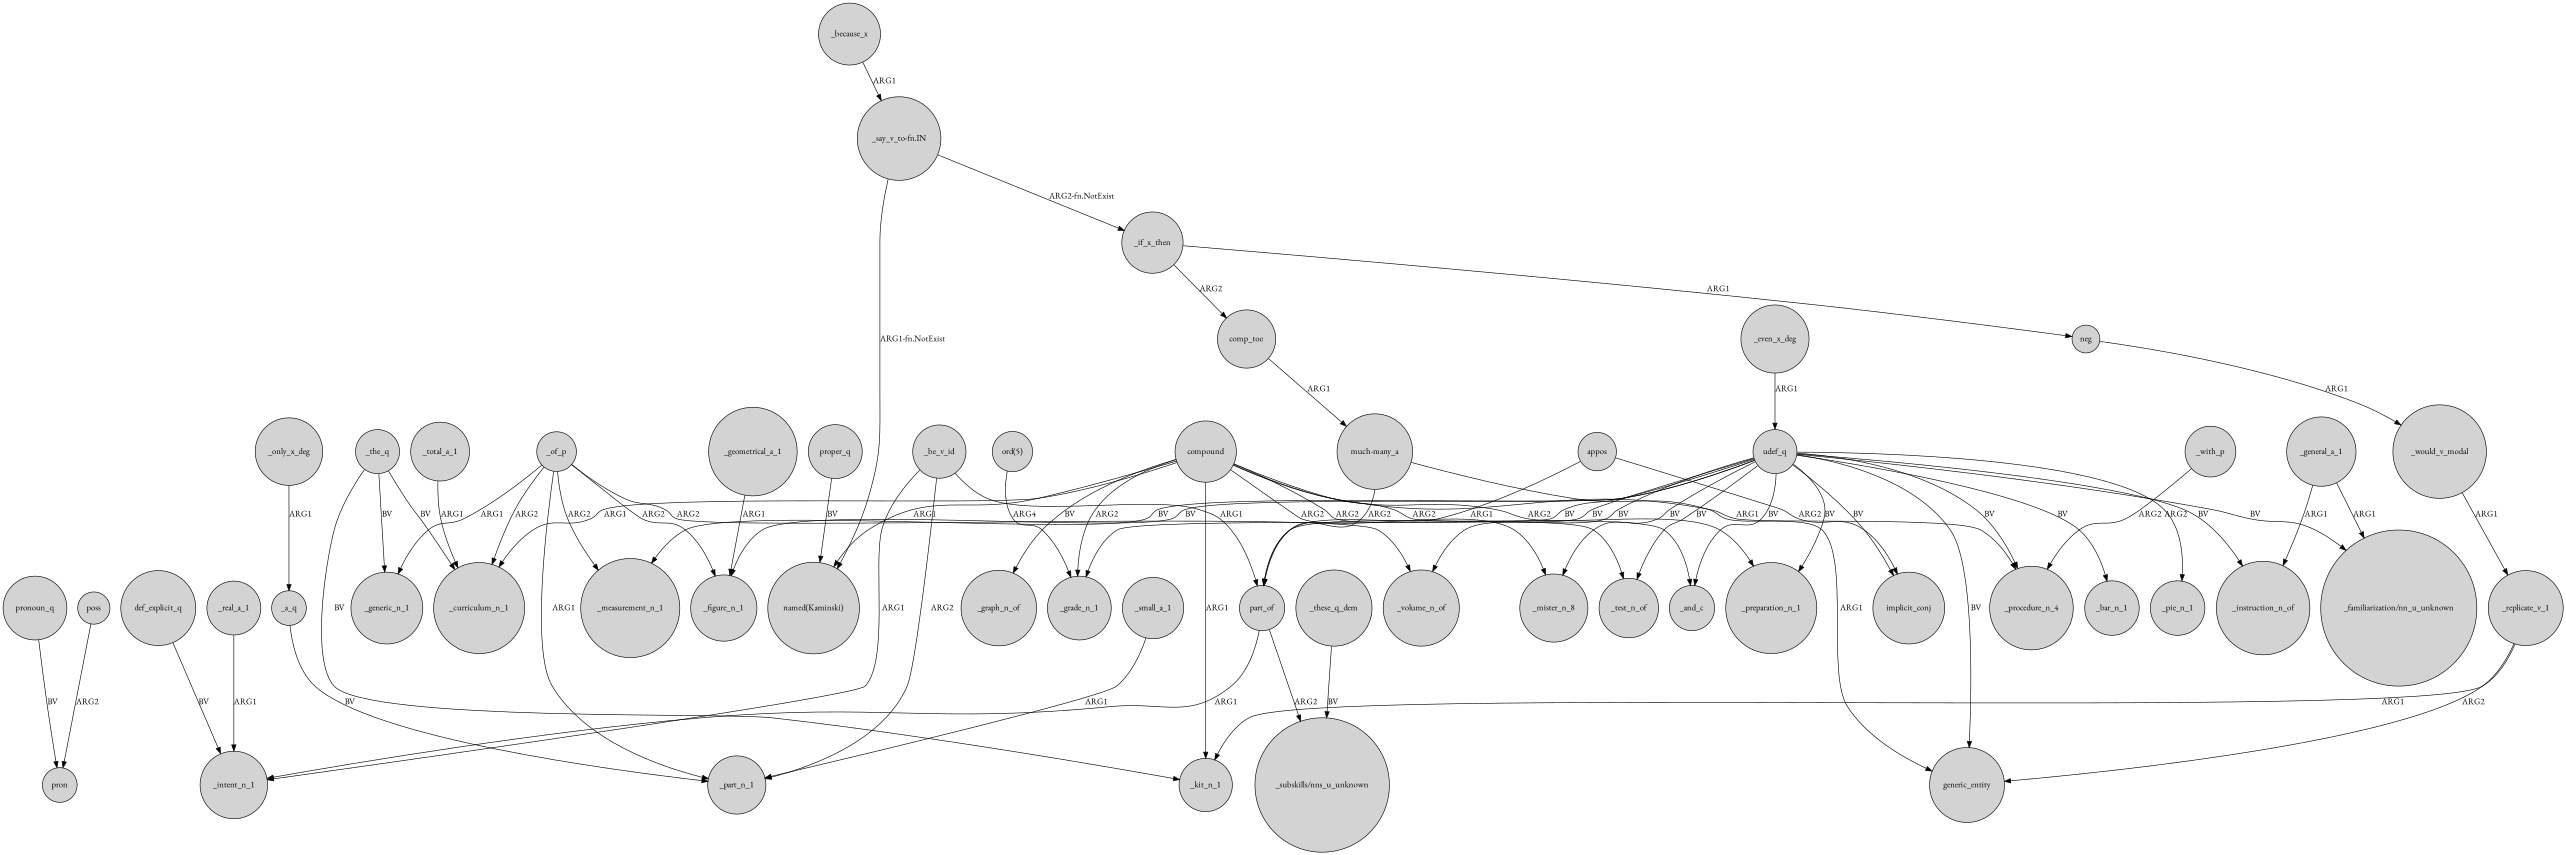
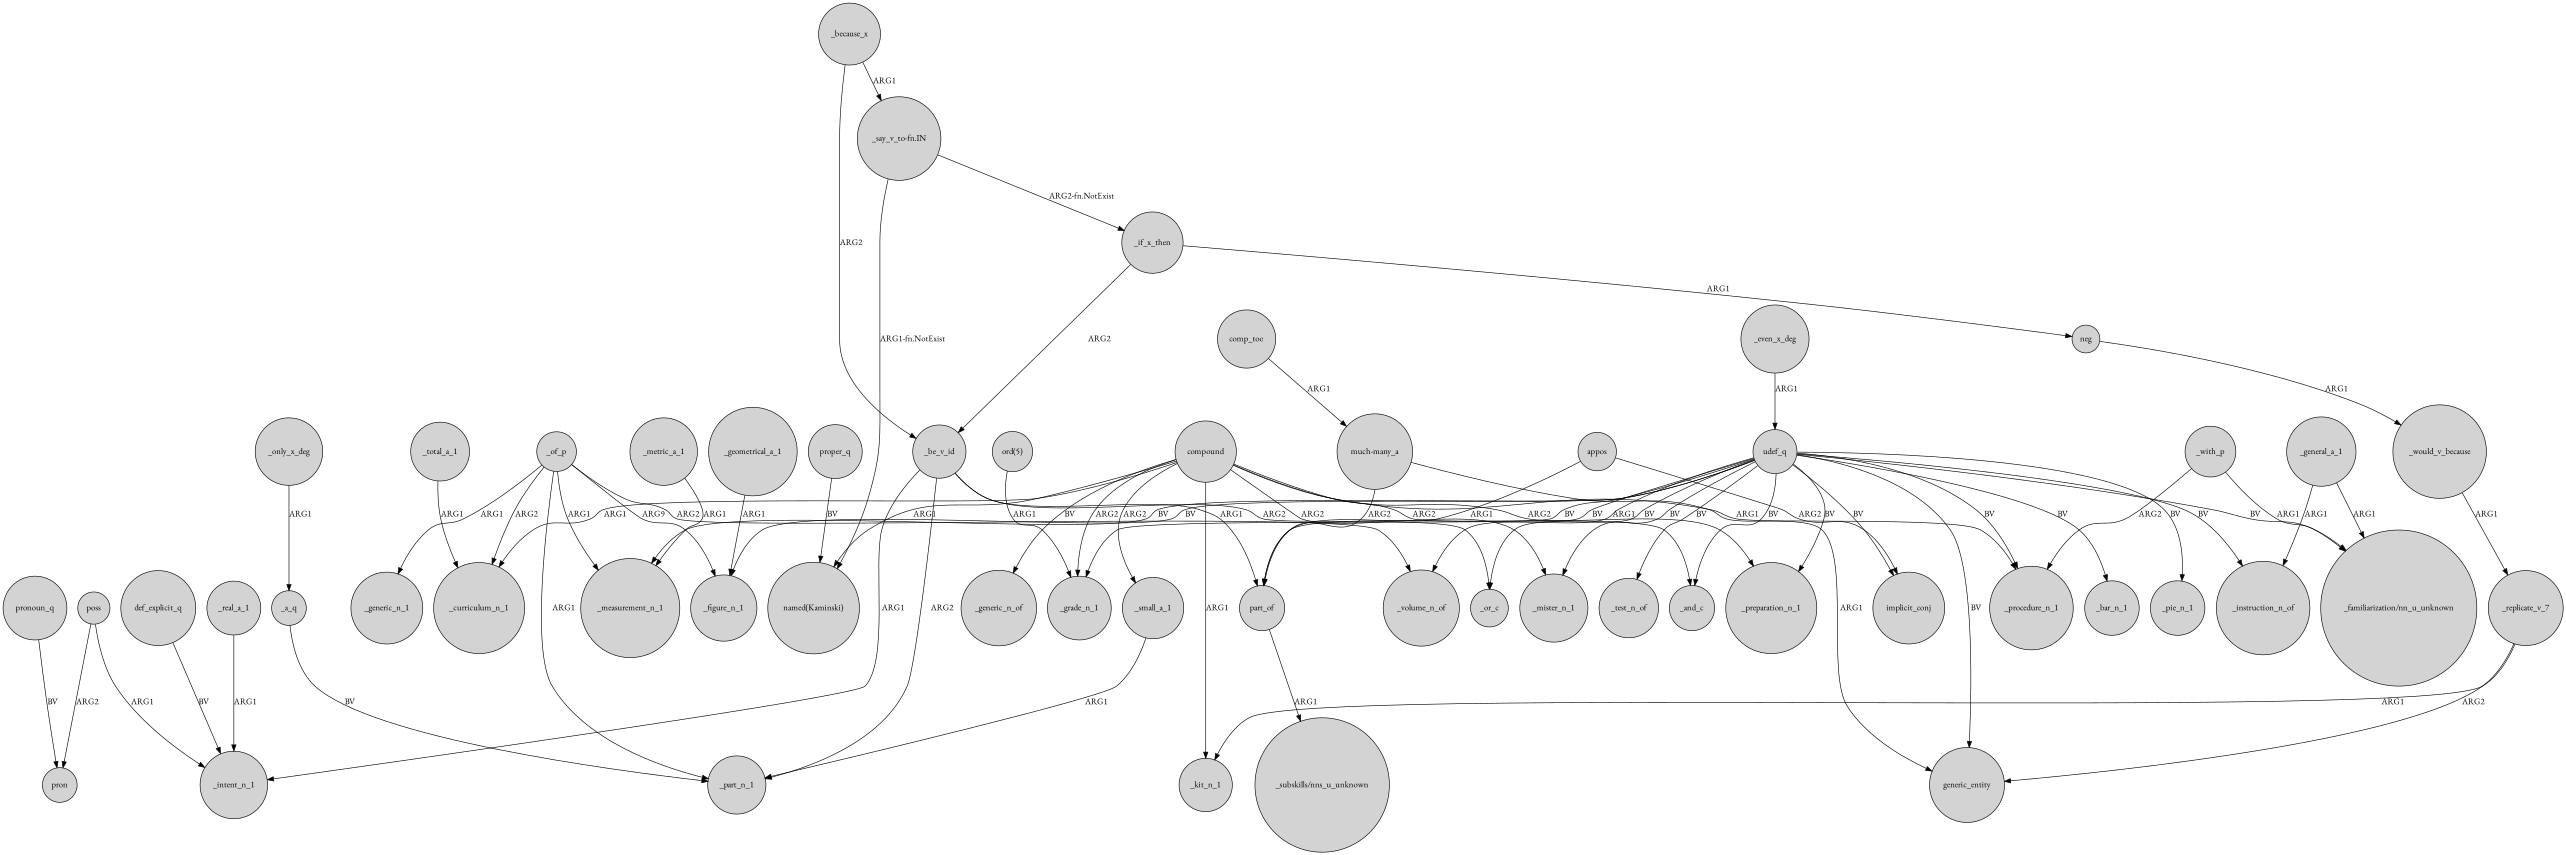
  digraph {
    fontname="EB Garamond"
    node [fontname="EB Garamond" shape=circle style=filled]
    edge [fontname="EB Garamond"]
    _be_v_id
    part_of
    _intent_n_1
    _part_n_1
+   _or_c
    "_subskills/nns_u_unknown"
    "ord(5)"
    _grade_n_1
    _of_p
    _measurement_n_1
    _figure_n_1
    _volume_n_of
    _curriculum_n_1
    n14 [label=_generic_n_1]
    neg
-   _would_v_modal
-   _replicate_v_1
+   _would_v_modal [label=_would_v_because]
+   _replicate_v_1 [label=_replicate_v_7]
    generic_entity
    _kit_n_1
    _geometrical_a_1
    udef_q
    "_familiarization/nn_u_unknown"
-   _procedure_n_1 [label=_procedure_n_4]
-   _mister_n_1 [label=_mister_n_8]
+   _procedure_n_1
+   _mister_n_1
    _test_n_of
    _bar_n_1
    implicit_conj
    _instruction_n_of
    _and_c
    _pie_n_1
    _preparation_n_1
    _if_x_then
    poss
    pron
    _general_a_1
-   _the_q
    comp_too
    "much-many_a"
    _even_x_deg
+   _metric_a_1
    compound
-   _graph_n_of
+   _graph_n_of [label=_generic_n_of]
    "named(Kaminski)"
    _with_p
-   _these_q_dem
    appos
    _small_a_1
    pronoun_q
    _total_a_1
    "_say_v_to-fn.IN"
    _only_x_deg
    _a_q
    _because_x
    def_explicit_q
    proper_q
    _real_a_1
    _be_v_id -> part_of [label=ARG1]
    _be_v_id -> _intent_n_1 [label=ARG1]
    _be_v_id -> _part_n_1 [label=ARG2]
-   part_of -> "_subskills/nns_u_unknown" [label=ARG2]
-   "ord(5)" -> _grade_n_1 [label=ARG4]
+   _be_v_id -> _or_c [label=ARG2]
+   part_of -> "_subskills/nns_u_unknown" [label=ARG1]
+   "ord(5)" -> _grade_n_1 [label=ARG1]
    _of_p -> _part_n_1 [label=ARG1]
-   _of_p -> _measurement_n_1 [label=ARG2]
-   _of_p -> _figure_n_1 [label=ARG2]
+   _of_p -> _measurement_n_1 [label=ARG1]
+   _of_p -> _figure_n_1 [label=ARG9]
    _of_p -> _volume_n_of [label=ARG2]
    _of_p -> _curriculum_n_1 [label=ARG2]
    _of_p -> n14 [label=ARG1]
    neg -> _would_v_modal [label=ARG1]
    _would_v_modal -> _replicate_v_1 [label=ARG1]
    _replicate_v_1 -> generic_entity [label=ARG2]
    _replicate_v_1 -> _kit_n_1 [label=ARG1]
    _geometrical_a_1 -> _figure_n_1 [label=ARG1]
    udef_q -> part_of [label=BV]
+   udef_q -> _or_c [label=BV]
    udef_q -> _grade_n_1 [label=BV]
    udef_q -> _measurement_n_1 [label=BV]
    udef_q -> _figure_n_1 [label=BV]
-   udef_q -> _volume_n_of [label=BV]
+   udef_q -> _volume_n_of [label=ARG1]
    udef_q -> generic_entity [label=BV]
    udef_q -> "_familiarization/nn_u_unknown" [label=BV]
    udef_q -> _procedure_n_1 [label=BV]
    udef_q -> _mister_n_1 [label=BV]
    udef_q -> _test_n_of [label=BV]
    udef_q -> _bar_n_1 [label=BV]
    udef_q -> implicit_conj [label=BV]
    udef_q -> _instruction_n_of [label=BV]
    udef_q -> _and_c [label=BV]
-   udef_q -> _pie_n_1 [label=ARG2]
+   udef_q -> _pie_n_1 [label=BV]
    udef_q -> _preparation_n_1 [label=BV]
-   _if_x_then -> comp_too [label=ARG2]
+   _if_x_then -> _be_v_id [label=ARG2]
    _if_x_then -> neg [label=ARG1]
-   part_of -> _intent_n_1 [label=ARG1]
+   poss -> _intent_n_1 [label=ARG1]
    poss -> pron [label=ARG2]
    _general_a_1 -> "_familiarization/nn_u_unknown" [label=ARG1]
    _general_a_1 -> _instruction_n_of [label=ARG1]
-   _the_q -> _curriculum_n_1 [label=BV]
-   _the_q -> n14 [label=BV]
-   _the_q -> _kit_n_1 [label=BV]
    comp_too -> "much-many_a" [label=ARG1]
    "much-many_a" -> part_of [label=ARG2]
    "much-many_a" -> generic_entity [label=ARG1]
    _even_x_deg -> udef_q [label=ARG1]
+   _metric_a_1 -> _measurement_n_1 [label=ARG1]
    compound -> _grade_n_1 [label=ARG2]
    compound -> _curriculum_n_1 [label=ARG1]
    compound -> _kit_n_1 [label=ARG1]
    compound -> _procedure_n_1 [label=ARG1]
    compound -> _mister_n_1 [label=ARG2]
-   compound -> _test_n_of [label=ARG2]
+   compound -> _small_a_1 [label=ARG2]
    compound -> _and_c [label=ARG2]
    compound -> _preparation_n_1 [label=ARG2]
    compound -> _graph_n_of [label=BV]
    compound -> "named(Kaminski)" [label=ARG1]
+   _with_p -> "_familiarization/nn_u_unknown" [label=ARG1]
    _with_p -> _procedure_n_1 [label=ARG2]
-   _these_q_dem -> "_subskills/nns_u_unknown" [label=BV]
    appos -> part_of [label=ARG1]
    appos -> implicit_conj [label=ARG2]
    _small_a_1 -> _part_n_1 [label=ARG1]
    pronoun_q -> pron [label=BV]
    _total_a_1 -> _curriculum_n_1 [label=ARG1]
    "_say_v_to-fn.IN" -> _if_x_then [label="ARG2-fn.NotExist"]
    "_say_v_to-fn.IN" -> "named(Kaminski)" [label="ARG1-fn.NotExist"]
    _only_x_deg -> _a_q [label=ARG1]
    _a_q -> _part_n_1 [label=BV]
+   _because_x -> _be_v_id [label=ARG2]
    _because_x -> "_say_v_to-fn.IN" [label=ARG1]
    def_explicit_q -> _intent_n_1 [label=BV]
    proper_q -> "named(Kaminski)" [label=BV]
    _real_a_1 -> _intent_n_1 [label=ARG1]
  }
